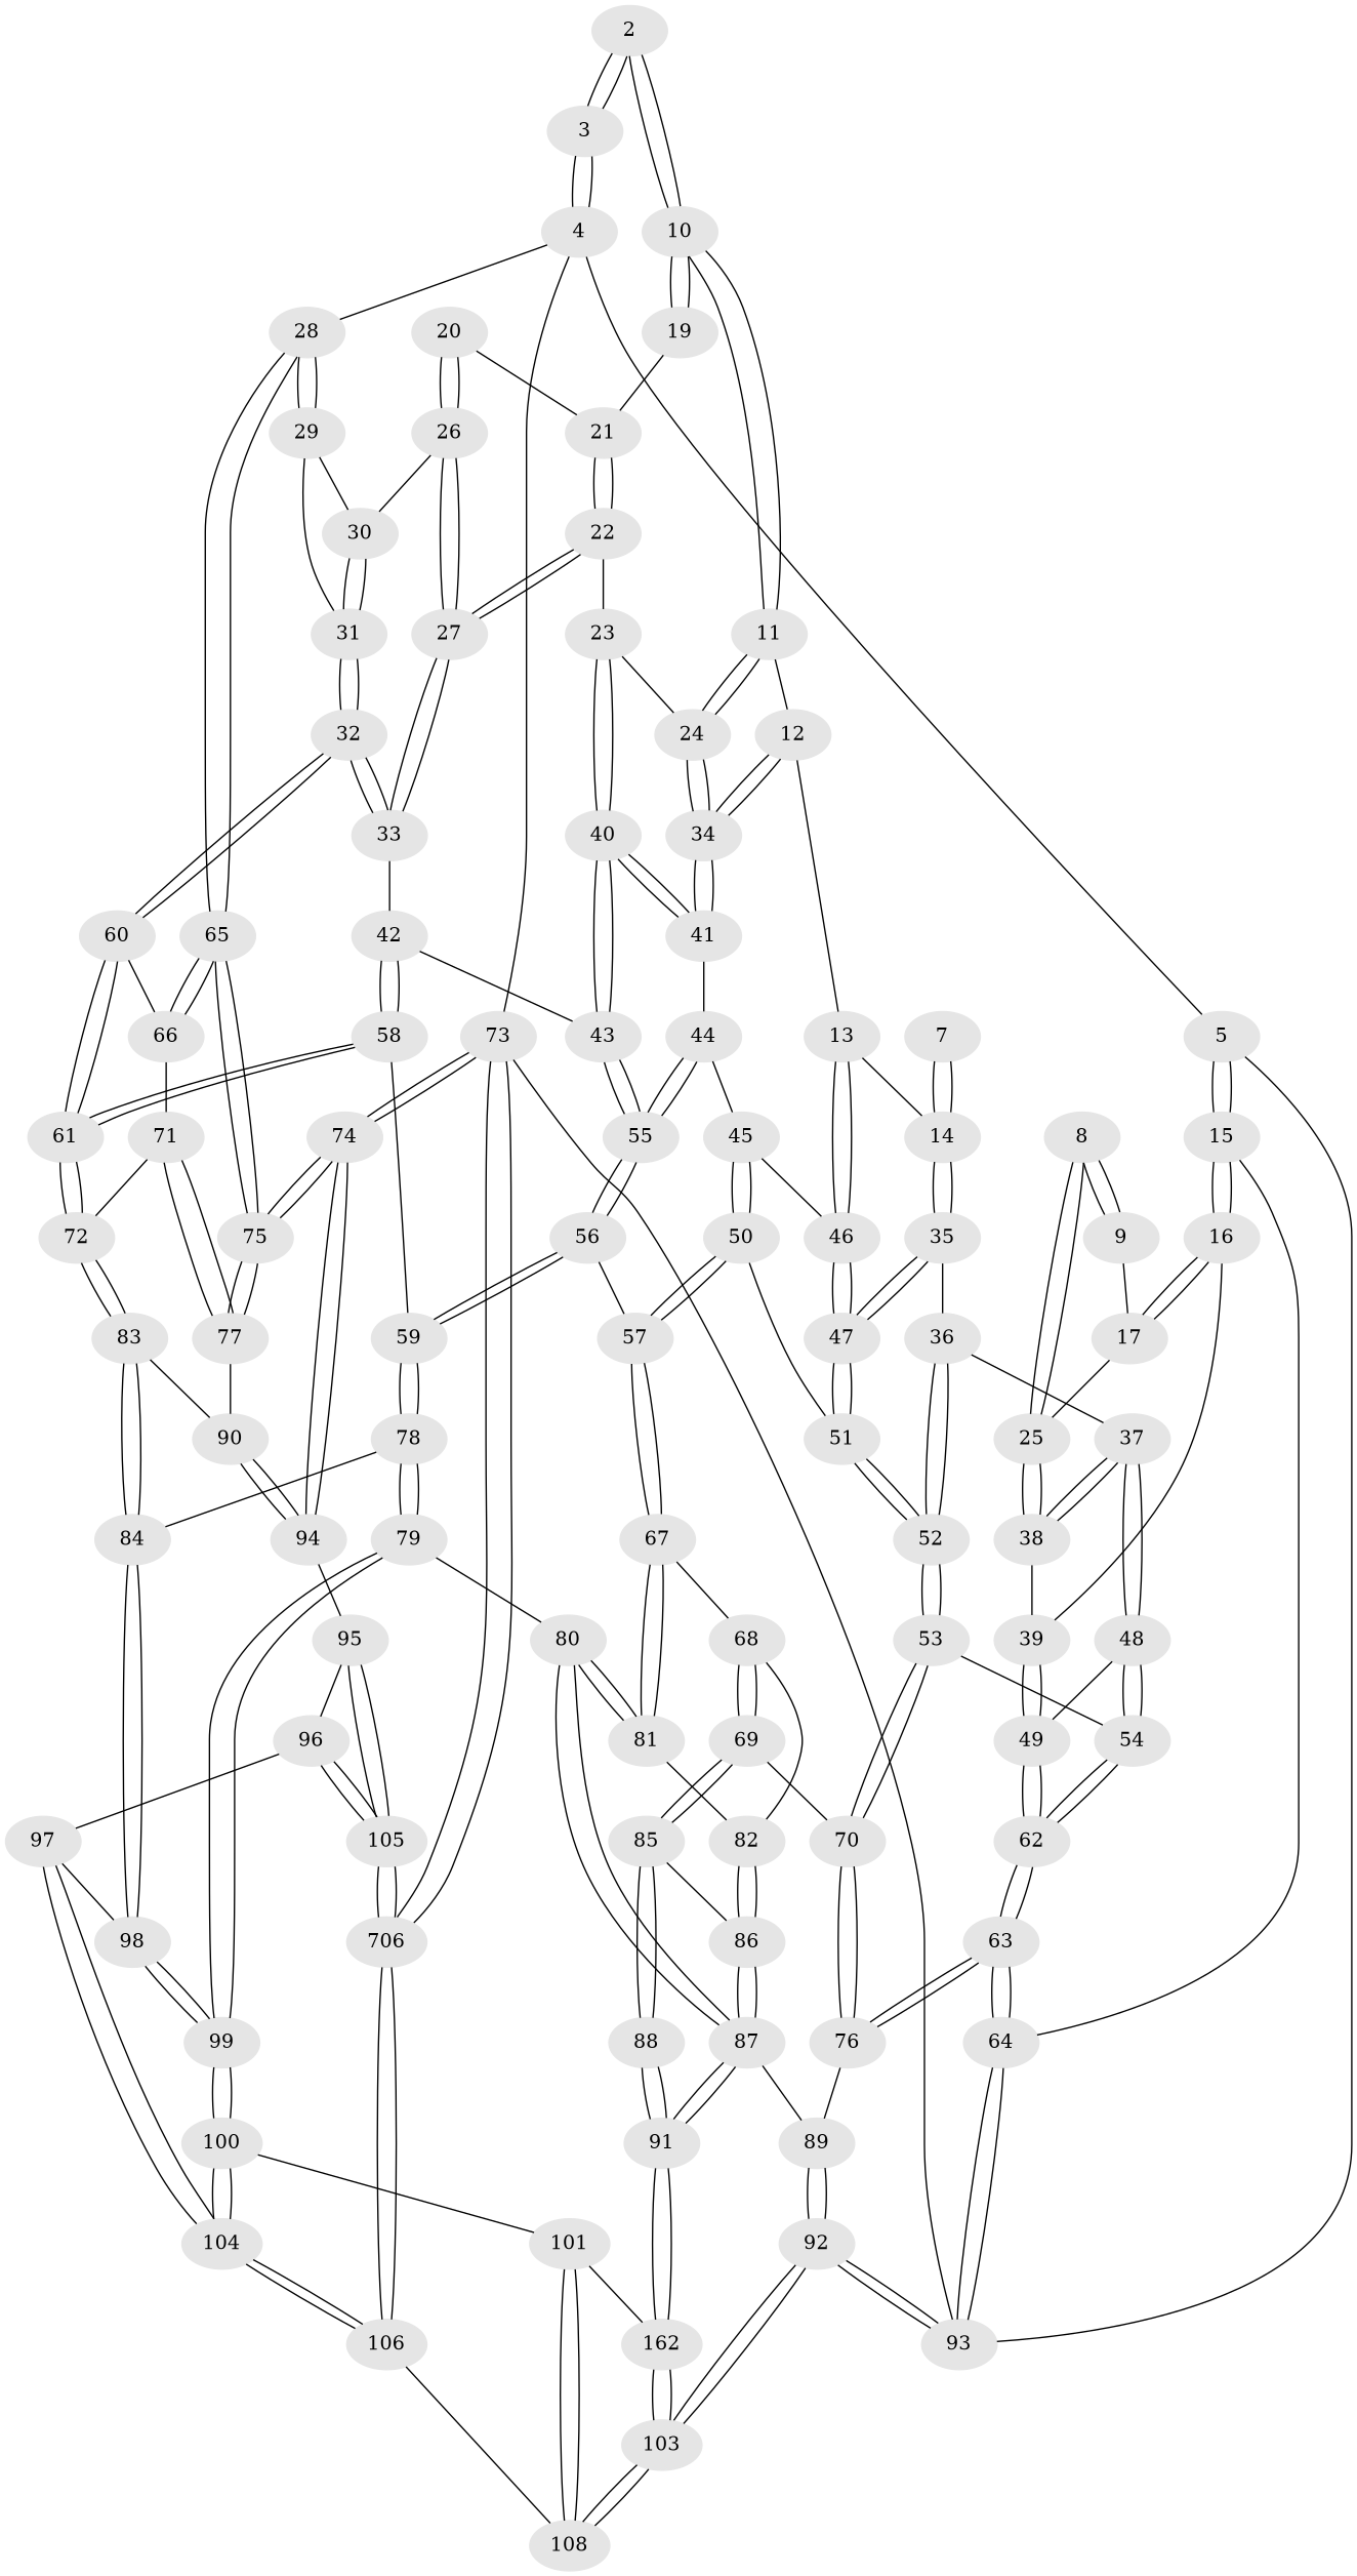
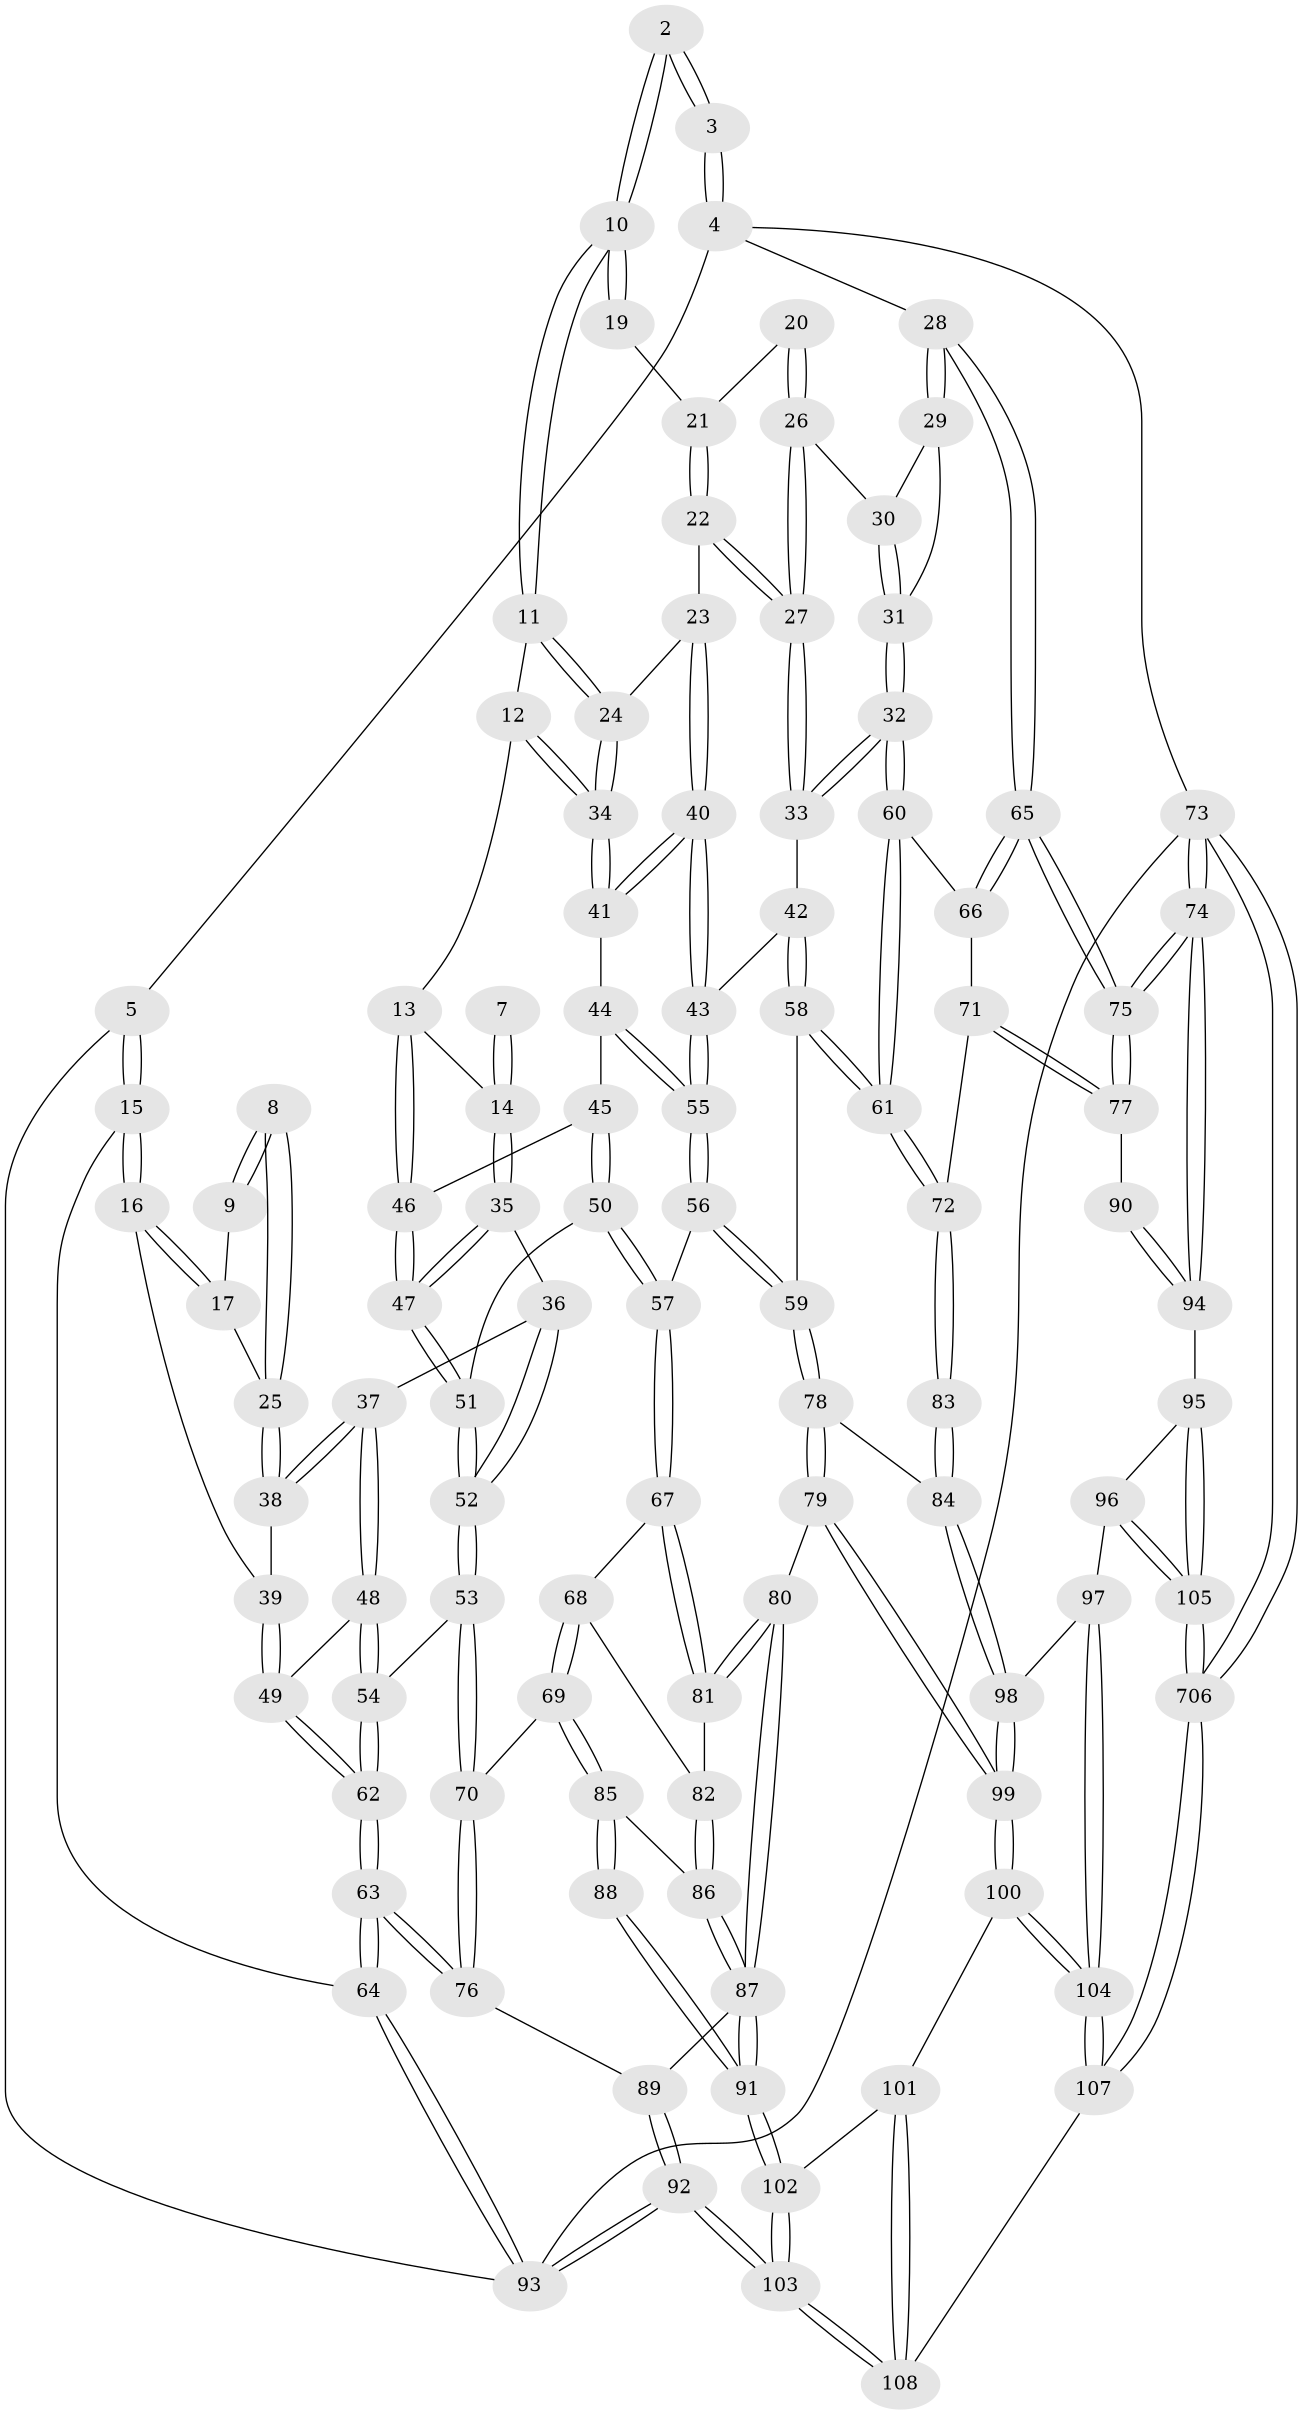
  graph {
    node [color=gray90 style=filled]
    2
    3
    10
    7
    14
    4
    11
    19
    5
    28
    73
    15
    93
    29
    65
    74
    n17 [label=706]
    16
    64
    9
    17
    8
    25
    35
    38
    12
    24
    21
    13
    34
    46
    41
    47
    36
    39
    49
    20
    26
    22
    27
    30
    23
    40
    33
    43
    31
    42
    66
    75
    32
    60
    61
    58
    44
    37
    52
    51
    48
    53
    54
    62
    55
    45
    59
    56
    50
    57
    63
    67
    70
    76
    78
    68
    81
    72
    79
    84
    71
    83
    89
    77
    69
    82
    85
    86
    88
    90
    94
-   107 [label=106]
+   107
    95
    92
    80
    99
    98
    87
    100
    91
-   102 [label=162]
+   102
    103
    108
    96
    105
    97
    104
    101
    2 -- 3
    2 -- 3
    2 -- 10
    2 -- 10
    3 -- 4
    3 -- 4
    10 -- 11
    10 -- 11
    10 -- 19
    10 -- 19
    7 -- 14
    7 -- 14
    14 -- 35
    14 -- 35
    4 -- 5
    4 -- 28
    4 -- 73
    11 -- 12
    11 -- 24
    11 -- 24
    19 -- 21
    5 -- 15
    5 -- 15
    5 -- 93
    28 -- 29
    28 -- 29
    28 -- 65
    28 -- 65
    73 -- 93
    73 -- 74
    73 -- 74
    73 -- n17
    73 -- n17
    15 -- 16
    15 -- 16
    15 -- 64
    29 -- 30
    29 -- 31
    65 -- 66
    65 -- 66
    65 -- 75
    65 -- 75
    74 -- 75
    74 -- 75
    74 -- 94
    74 -- 94
    n17 -- 107
    n17 -- 107
    16 -- 17
    16 -- 17
    16 -- 39
    64 -- 93
    64 -- 93
    9 -- 17
    17 -- 25
    8 -- 9
    8 -- 9
    8 -- 25
    8 -- 25
    25 -- 38
    25 -- 38
    35 -- 47
    35 -- 47
    35 -- 36
    38 -- 39
    12 -- 13
    12 -- 34
    12 -- 34
    24 -- 34
    24 -- 34
    21 -- 22
    21 -- 22
    13 -- 14
    13 -- 46
    13 -- 46
    34 -- 41
    34 -- 41
    46 -- 47
    46 -- 47
    41 -- 44
    47 -- 51
    47 -- 51
    36 -- 37
    36 -- 52
    36 -- 52
    39 -- 49
    39 -- 49
    49 -- 62
    49 -- 62
    20 -- 21
    20 -- 26
    20 -- 26
    26 -- 27
    26 -- 27
    26 -- 30
    22 -- 27
    22 -- 27
    22 -- 23
    27 -- 33
    27 -- 33
    30 -- 31
    30 -- 31
    23 -- 24
    23 -- 40
    23 -- 40
    40 -- 41
    40 -- 41
    40 -- 43
    40 -- 43
    33 -- 42
    43 -- 55
    43 -- 55
    31 -- 32
    31 -- 32
    42 -- 43
    42 -- 58
    42 -- 58
    66 -- 71
    75 -- 77
    75 -- 77
    32 -- 33
    32 -- 33
    32 -- 60
    32 -- 60
    60 -- 66
    60 -- 61
    60 -- 61
    61 -- 72
    61 -- 72
    58 -- 61
    58 -- 61
    58 -- 59
    44 -- 55
    44 -- 55
    44 -- 45
    37 -- 38
    37 -- 38
    37 -- 48
    37 -- 48
    52 -- 53
    52 -- 53
    51 -- 52
    51 -- 52
    48 -- 49
    48 -- 54
    48 -- 54
    53 -- 54
    53 -- 70
    53 -- 70
    54 -- 62
    54 -- 62
    62 -- 63
    62 -- 63
    55 -- 56
    55 -- 56
    45 -- 46
    45 -- 50
    45 -- 50
    59 -- 78
    59 -- 78
    56 -- 59
    56 -- 59
    56 -- 57
    50 -- 51
    50 -- 57
    50 -- 57
    57 -- 67
    57 -- 67
    63 -- 64
    63 -- 64
    63 -- 76
    63 -- 76
    67 -- 68
    67 -- 81
    67 -- 81
    70 -- 76
    70 -- 76
    76 -- 89
    78 -- 79
    78 -- 79
    78 -- 84
    68 -- 69
    68 -- 69
    68 -- 82
    81 -- 82
    72 -- 83
    72 -- 83
    79 -- 80
    79 -- 99
    79 -- 99
    84 -- 98
    84 -- 98
    71 -- 72
    71 -- 77
    71 -- 77
    83 -- 84
    83 -- 84
-   83 -- 90
    89 -- 92
    89 -- 92
    77 -- 90
    69 -- 70
    69 -- 85
    69 -- 85
    82 -- 86
    82 -- 86
    85 -- 86
    85 -- 88
    85 -- 88
    86 -- 87
    86 -- 87
    88 -- 91
    88 -- 91
    90 -- 94
    90 -- 94
    94 -- 95
    107 -- 108
    95 -- 96
    95 -- 105
    95 -- 105
    92 -- 93
    92 -- 93
    92 -- 103
    92 -- 103
    80 -- 81
    80 -- 81
    80 -- 87
    80 -- 87
    99 -- 100
    99 -- 100
    98 -- 99
    98 -- 99
    87 -- 89
    87 -- 91
    87 -- 91
    100 -- 104
    100 -- 104
    100 -- 101
    91 -- 102
    91 -- 102
    102 -- 103
    102 -- 103
    103 -- 108
    103 -- 108
    96 -- 105
    96 -- 105
    96 -- 97
    105 -- n17
    105 -- n17
    97 -- 98
    97 -- 104
    97 -- 104
    104 -- 107
    104 -- 107
    101 -- 102
    101 -- 108
    101 -- 108
  }
